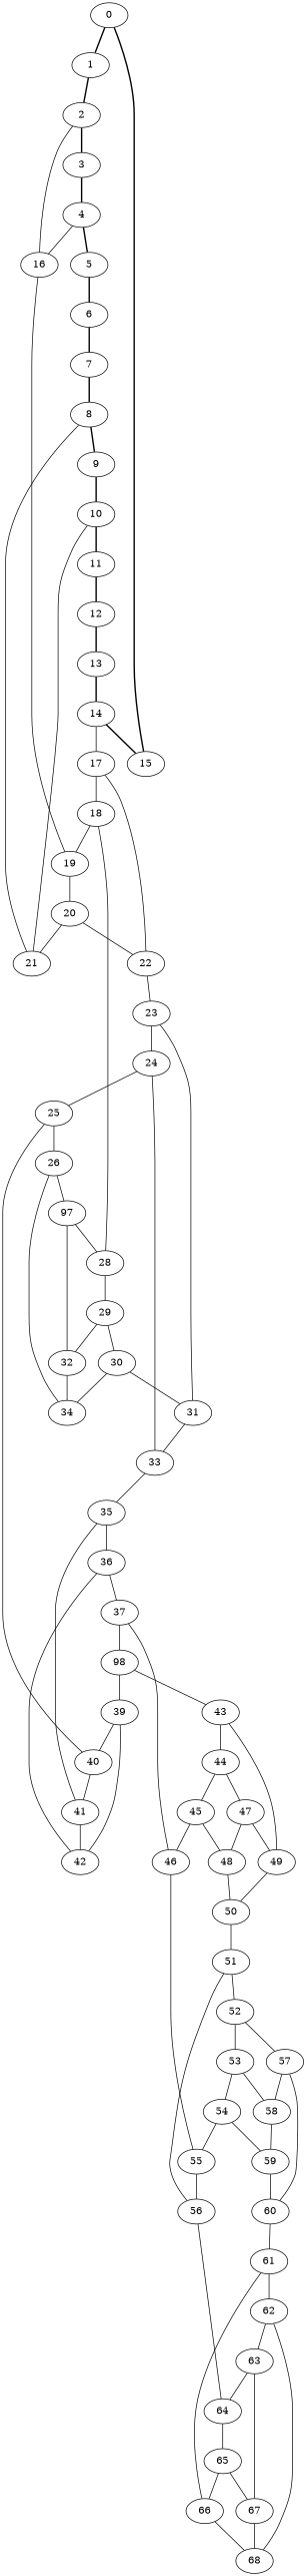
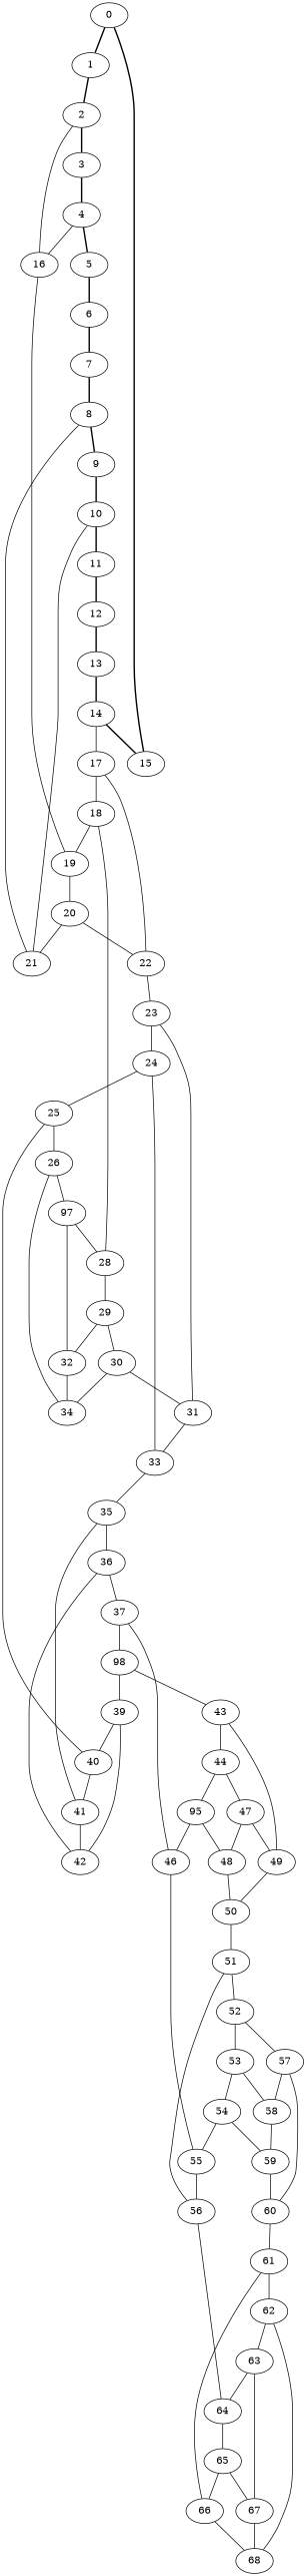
  graph {
    0
    1
    15
    2
    3
    16
    4
    19
    5
    20
    6
    7
    8
    9
    21
    10
    11
    12
    13
    14
    17
    18
    22
    28
    23
    29
    24
    31
    32
    30
    25
    33
    26
    40
    35
    n36 [label=97]
    34
    41
    36
    42
    37
    n42 [label=98]
    46
    39
    43
    55
    44
    49
    56
-   45
+   45 [label=95]
    47
    50
    48
    51
    64
    52
    53
    57
    54
    58
    60
    65
    59
    61
    66
    67
    62
    63
    68
    0 -- 1 [style=bold]
    0 -- 15 [style=bold]
    1 -- 2 [style=bold]
    2 -- 3 [style=bold]
    2 -- 16
    3 -- 4 [style=bold]
    16 -- 19
    4 -- 16
    4 -- 5 [style=bold]
    19 -- 20
    5 -- 6 [style=bold]
    20 -- 21
    20 -- 22
    6 -- 7 [style=bold]
    7 -- 8 [style=bold]
    8 -- 9 [style=bold]
    8 -- 21
    9 -- 10 [style=bold]
    10 -- 21
    10 -- 11 [style=bold]
    11 -- 12 [style=bold]
    12 -- 13 [style=bold]
    13 -- 14 [style=bold]
    14 -- 15 [style=bold]
    14 -- 17
    17 -- 18
    17 -- 22
    18 -- 19
    18 -- 28
    22 -- 23
    28 -- 29
    23 -- 24
    23 -- 31
    29 -- 32
    29 -- 30
    24 -- 25
    24 -- 33
    31 -- 33
    32 -- 34
    30 -- 31
    30 -- 34
    25 -- 26
    25 -- 40
    33 -- 35
    26 -- n36
    26 -- 34
    40 -- 41
    35 -- 41
    35 -- 36
    n36 -- 28
    n36 -- 32
    41 -- 42
    36 -- 42
    36 -- 37
    37 -- n42
    37 -- 46
    n42 -- 39
    n42 -- 43
    46 -- 55
    39 -- 40
    39 -- 42
    43 -- 44
    43 -- 49
    55 -- 56
    44 -- 45
    44 -- 47
    49 -- 50
    56 -- 64
    45 -- 46
    45 -- 48
    47 -- 49
    47 -- 48
    50 -- 51
    48 -- 50
    51 -- 56
    51 -- 52
    64 -- 65
    52 -- 53
    52 -- 57
    53 -- 54
    53 -- 58
    57 -- 58
    57 -- 60
    54 -- 55
    54 -- 59
    58 -- 59
    60 -- 61
    65 -- 66
    65 -- 67
    59 -- 60
    61 -- 66
    61 -- 62
    66 -- 68
    67 -- 68
    62 -- 63
    62 -- 68
    63 -- 64
    63 -- 67
  }
